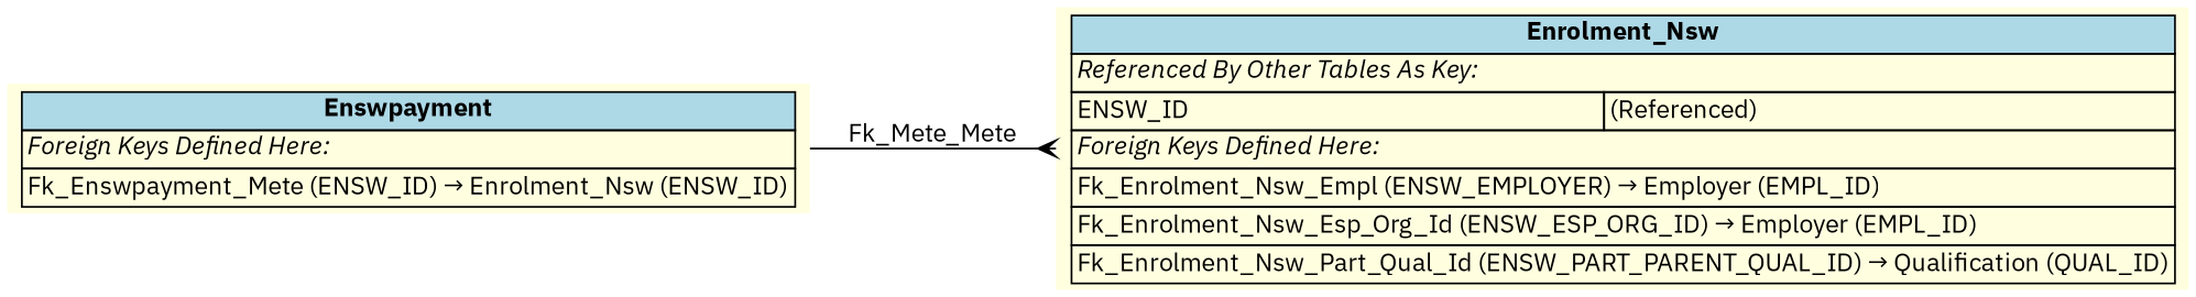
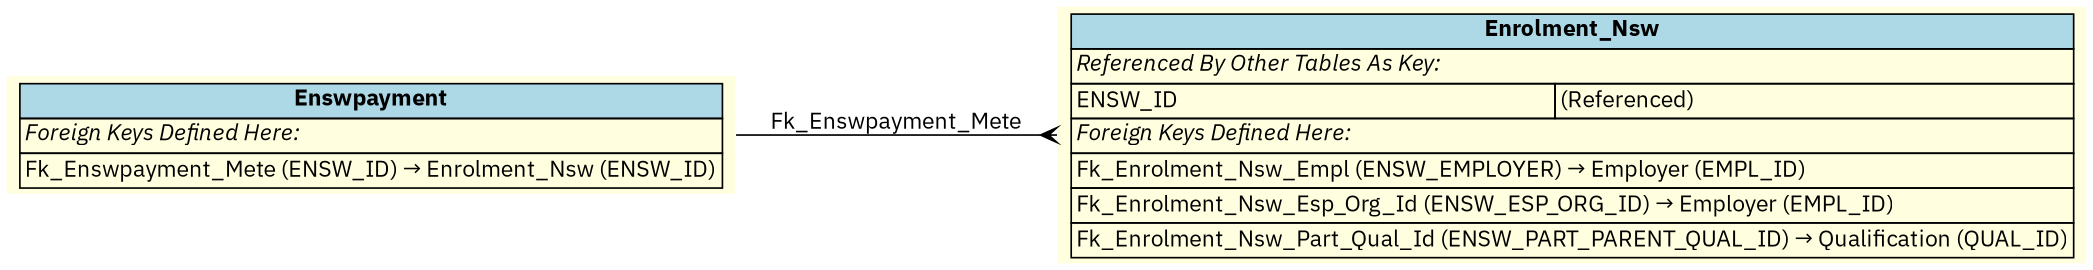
  digraph {
    rankdir=LR
    fontname="IBM Plex Sans"
    node [fillcolor=lightyellow shape=plaintext style=filled fontname="IBM Plex Sans"]
    n1 [label=<     <TABLE BORDER="0" CELLBORDER="1" CELLSPACING="0" BGCOLOR="lightyellow">       <TR><TD COLSPAN="2" BGCOLOR="lightblue"><B>Enswpayment</B></TD></TR>       <TR><TD COLSPAN="2" ALIGN="LEFT"><I>Foreign Keys Defined Here:</I></TD></TR>       <TR><TD ALIGN="LEFT" COLSPAN="2">Fk_Enswpayment_Mete (ENSW_ID) &rarr; Enrolment_Nsw (ENSW_ID)</TD></TR>     </TABLE>     >]
    n2 [label=<     <TABLE BORDER="0" CELLBORDER="1" CELLSPACING="0" BGCOLOR="lightyellow">       <TR><TD COLSPAN="2" BGCOLOR="lightblue"><B>Enrolment_Nsw</B></TD></TR>       <TR><TD COLSPAN="2" ALIGN="LEFT"><I>Referenced By Other Tables As Key:</I></TD></TR>       <TR><TD ALIGN="LEFT">ENSW_ID</TD><TD ALIGN="LEFT">(Referenced)</TD></TR>       <TR><TD COLSPAN="2" ALIGN="LEFT"><I>Foreign Keys Defined Here:</I></TD></TR>       <TR><TD ALIGN="LEFT" COLSPAN="2">Fk_Enrolment_Nsw_Empl (ENSW_EMPLOYER) &rarr; Employer (EMPL_ID)</TD></TR>       <TR><TD ALIGN="LEFT" COLSPAN="2">Fk_Enrolment_Nsw_Esp_Org_Id (ENSW_ESP_ORG_ID) &rarr; Employer (EMPL_ID)</TD></TR>       <TR><TD ALIGN="LEFT" COLSPAN="2">Fk_Enrolment_Nsw_Part_Qual_Id (ENSW_PART_PARENT_QUAL_ID) &rarr; Qualification (QUAL_ID)</TD></TR>     </TABLE>     >]
-   n1 -> n2 [arrowhead=crow arrowtail=none dir=both label=" Fk_Mete_Mete " labelfontsize=10 fontname="IBM Plex Sans"]
+   n1 -> n2 [arrowhead=crow arrowtail=none dir=both label=" Fk_Enswpayment_Mete " labelfontsize=10 fontname="IBM Plex Sans"]
  }
